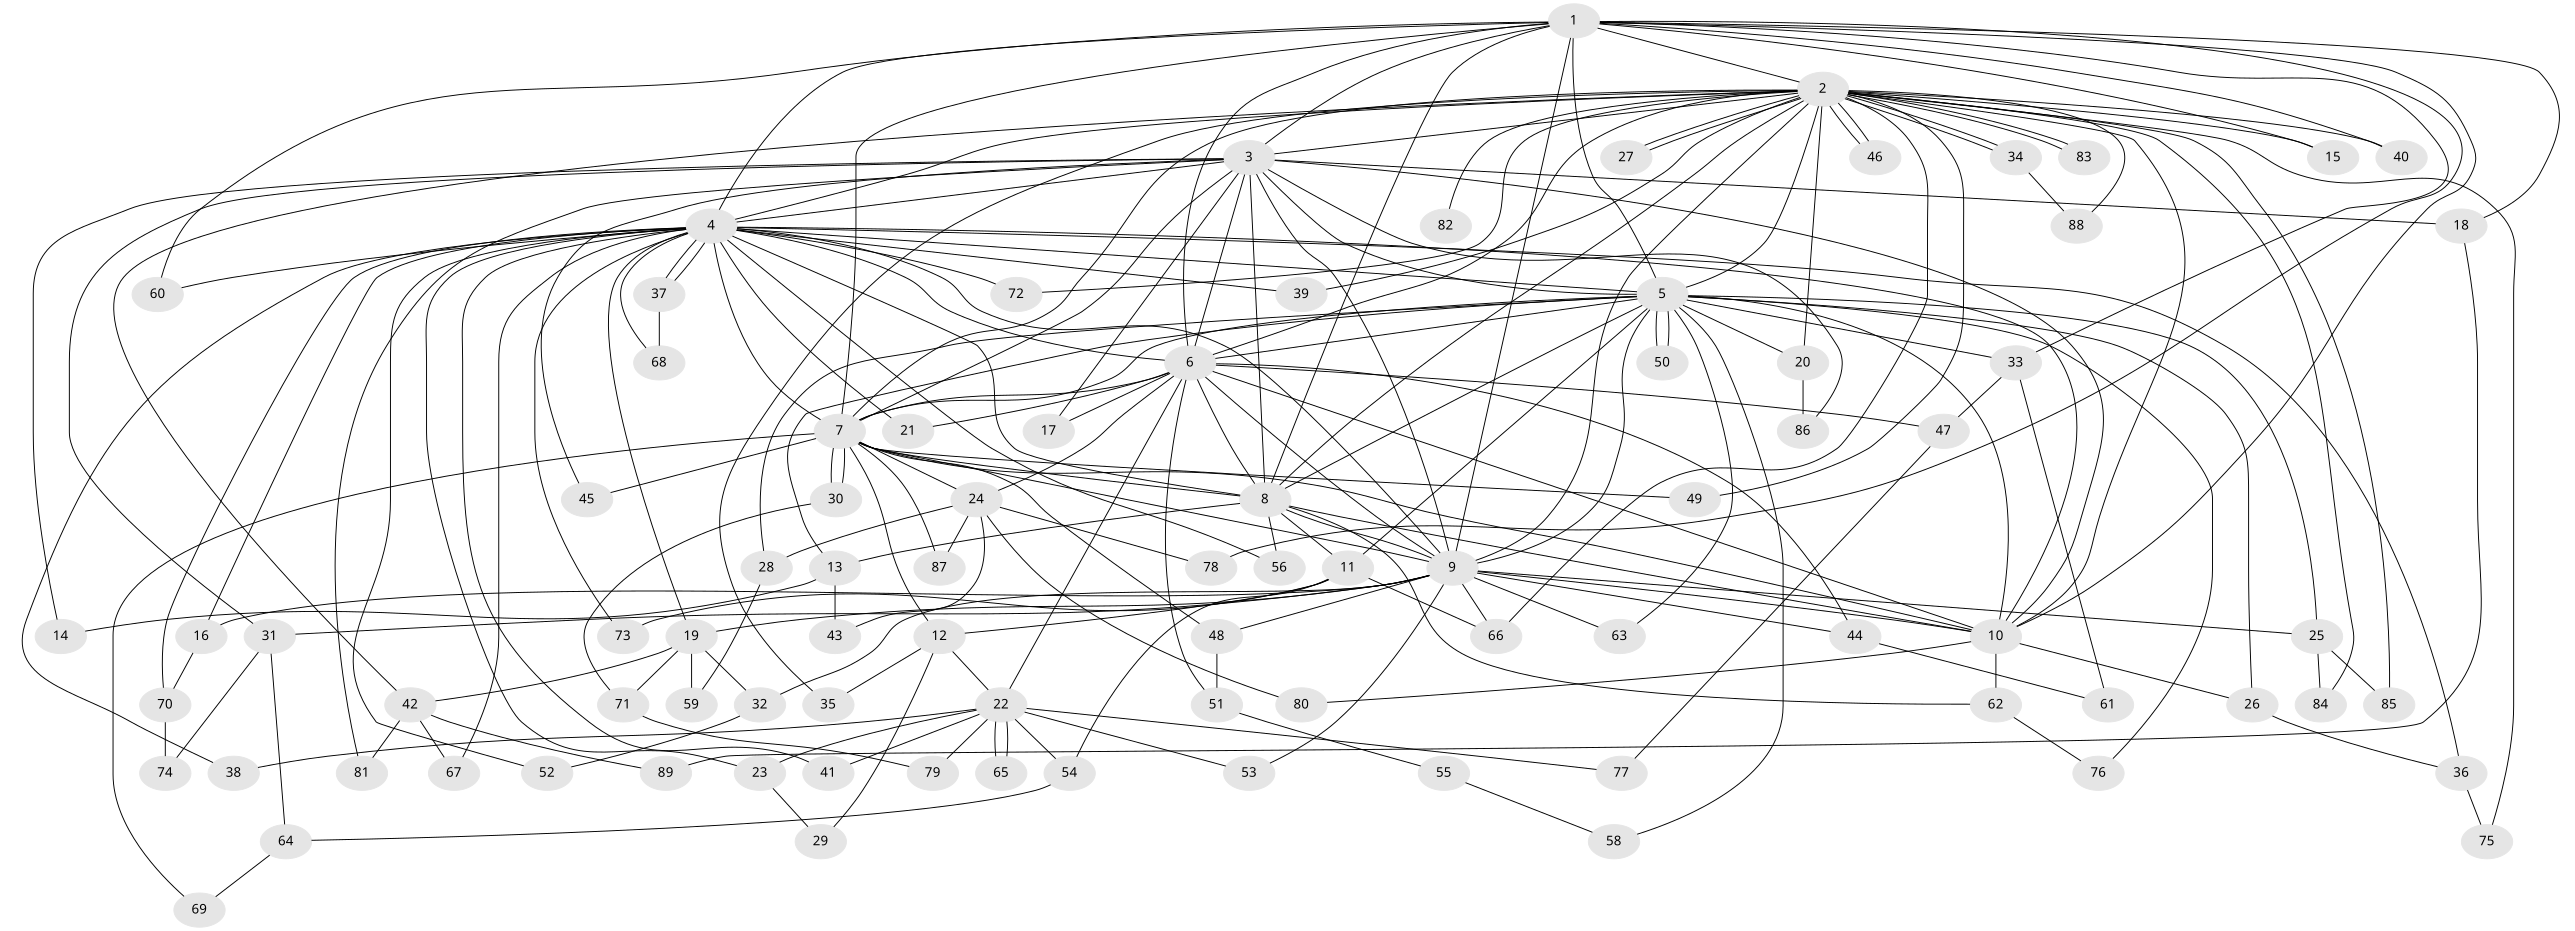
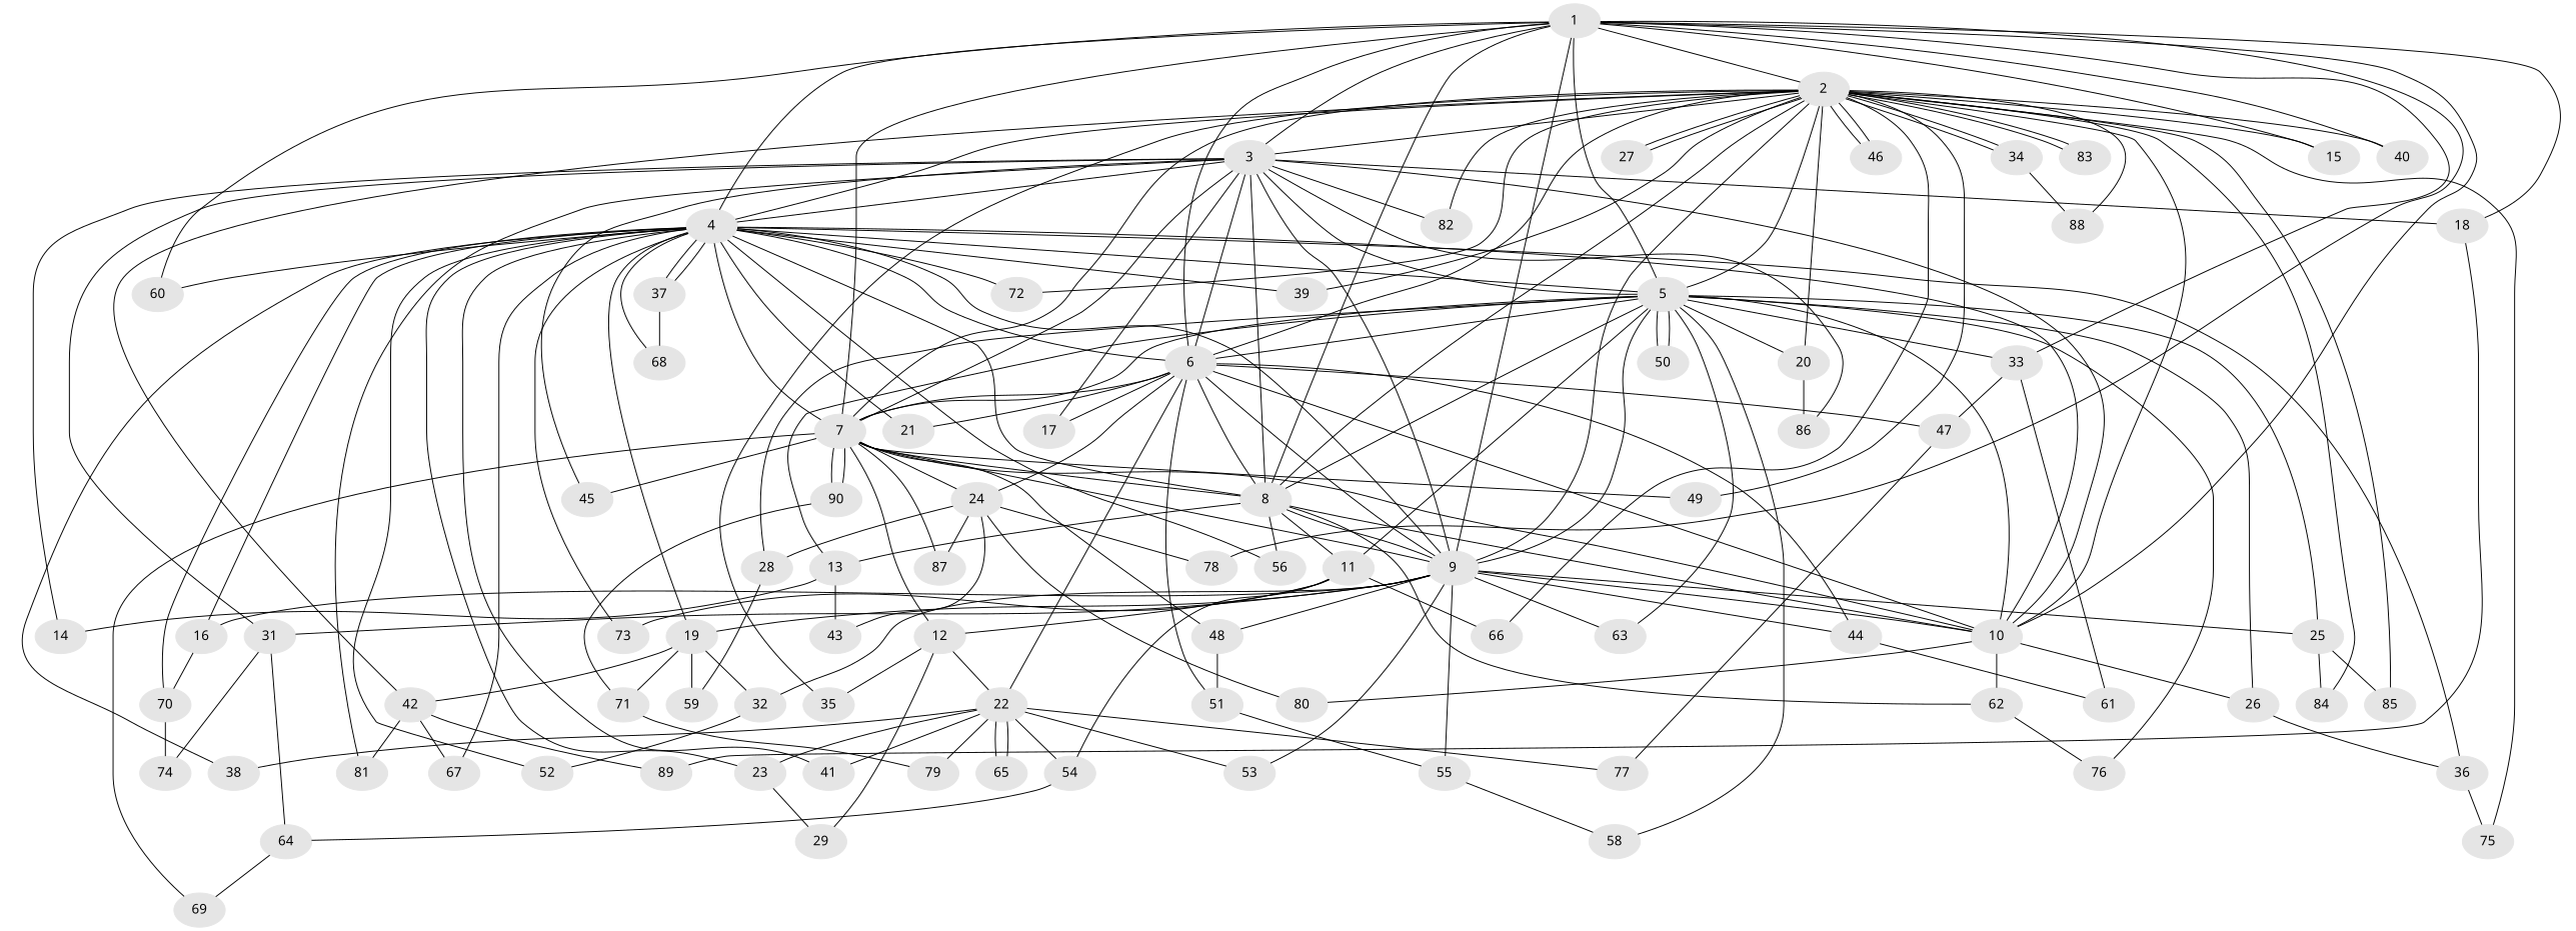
  graph {
    fontname="Noto Sans"
    node [color=gray90 fontname="Noto Sans" style=filled]
    edge [fontname="Noto Sans"]
    1
    2
    3
    4
    5
    6
    7
    8
    9
    10
    15
    18
    33
    40
    60
    78
    20
    27
    34
    35
    39
    42
    46
    49
    66
    72
    75
    82
    83
    84
    85
    88
    14
    17
    31
    45
    81
    86
    16
    19
    21
    23
    36
    37
    38
    41
    52
    56
    67
    68
    70
    73
    11
    13
    25
    26
    28
    50
    58
    63
    76
    22
    24
    44
    47
    51
    12
-   30
+   30 [label=90]
    48
    69
    87
    62
    32
    53
    55
    80
    89
    61
    64
    74
    59
    71
    29
    54
    43
    65
    77
    79
    1 -- 2
    1 -- 3
    1 -- 4
    1 -- 5
    1 -- 6
    1 -- 7
    1 -- 8
    1 -- 9
    1 -- 10
    1 -- 15
    1 -- 18
    1 -- 33
    1 -- 40
    1 -- 60
    1 -- 78
    2 -- 3
    2 -- 4
    2 -- 5
    2 -- 6
    2 -- 7
    2 -- 8
    2 -- 9
    2 -- 10
    2 -- 15
    2 -- 40
    2 -- 20
    2 -- 27
    2 -- 27
    2 -- 34
    2 -- 34
    2 -- 35
    2 -- 39
    2 -- 42
    2 -- 46
    2 -- 46
    2 -- 49
    2 -- 66
    2 -- 72
    2 -- 75
    2 -- 82
    2 -- 83
    2 -- 83
    2 -- 84
    2 -- 85
    2 -- 88
    3 -- 4
    3 -- 5
    3 -- 6
    3 -- 7
    3 -- 8
    3 -- 9
    3 -- 10
    3 -- 18
+   3 -- 82
    3 -- 14
    3 -- 17
    3 -- 31
    3 -- 45
    3 -- 81
    3 -- 86
    4 -- 5
    4 -- 6
    4 -- 7
    4 -- 8
    4 -- 9
    4 -- 10
    4 -- 60
    4 -- 39
    4 -- 72
    4 -- 16
    4 -- 19
    4 -- 21
    4 -- 23
    4 -- 36
    4 -- 37
    4 -- 37
    4 -- 38
    4 -- 41
    4 -- 52
    4 -- 56
    4 -- 67
    4 -- 68
    4 -- 70
    4 -- 73
    5 -- 6
    5 -- 7
    5 -- 8
    5 -- 9
    5 -- 10
    5 -- 33
    5 -- 20
    5 -- 11
    5 -- 13
    5 -- 25
    5 -- 26
    5 -- 28
    5 -- 50
    5 -- 50
    5 -- 58
    5 -- 63
    5 -- 76
    6 -- 7
    6 -- 8
    6 -- 9
    6 -- 10
    6 -- 17
    6 -- 21
    6 -- 22
    6 -- 24
    6 -- 44
    6 -- 47
    6 -- 51
    7 -- 8
    7 -- 9
    7 -- 10
    7 -- 49
    7 -- 45
    7 -- 24
    7 -- 12
    7 -- 30
    7 -- 30
    7 -- 48
    7 -- 69
    7 -- 87
    8 -- 9
    8 -- 10
    8 -- 56
    8 -- 11
    8 -- 13
    8 -- 62
    9 -- 10
    9 -- 31
    9 -- 16
    9 -- 19
    9 -- 25
    9 -- 63
    9 -- 44
    9 -- 48
    9 -- 32
    9 -- 53
-   9 -- 66
+   9 -- 55
    10 -- 26
    10 -- 62
    10 -- 80
    18 -- 89
    33 -- 47
    33 -- 61
    20 -- 86
    34 -- 88
    42 -- 81
    42 -- 67
    42 -- 89
    31 -- 64
    31 -- 74
    16 -- 70
    19 -- 42
    19 -- 32
    19 -- 59
    19 -- 71
    23 -- 29
    36 -- 75
    37 -- 68
    70 -- 74
    11 -- 66
    11 -- 73
    11 -- 12
    11 -- 54
    13 -- 14
    13 -- 43
    25 -- 84
    25 -- 85
    26 -- 36
    28 -- 59
    22 -- 23
    22 -- 38
    22 -- 41
    22 -- 53
    22 -- 54
    22 -- 65
    22 -- 65
    22 -- 77
    22 -- 79
    24 -- 78
    24 -- 28
    24 -- 87
    24 -- 80
    24 -- 43
    44 -- 61
    47 -- 77
    51 -- 55
    12 -- 35
    12 -- 22
    12 -- 29
    30 -- 71
    48 -- 51
    62 -- 76
    32 -- 52
    55 -- 58
    64 -- 69
    71 -- 79
    54 -- 64
  }
